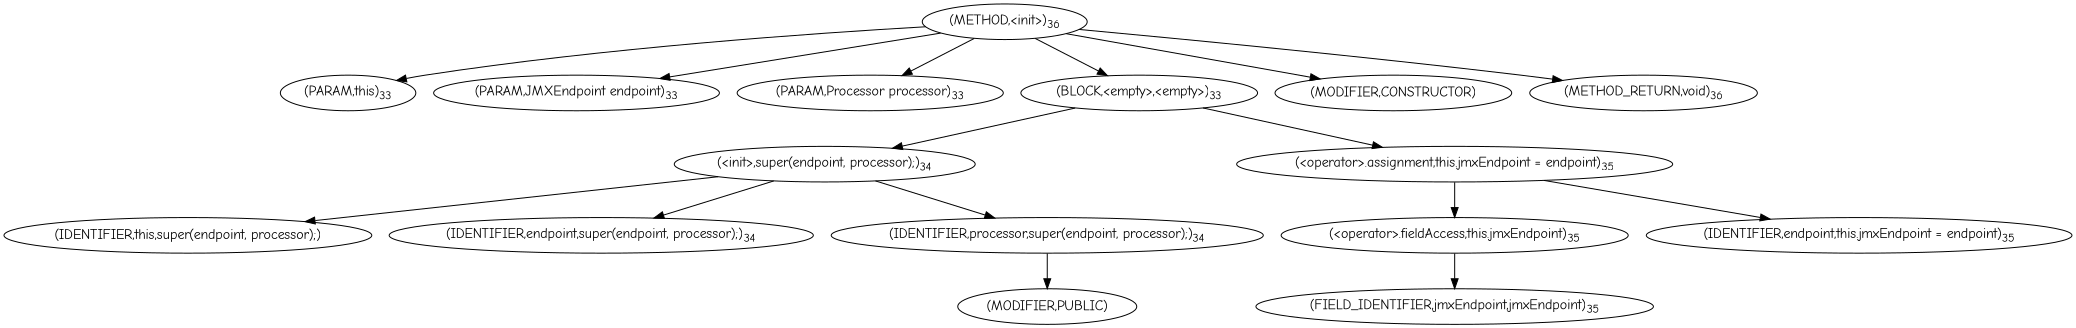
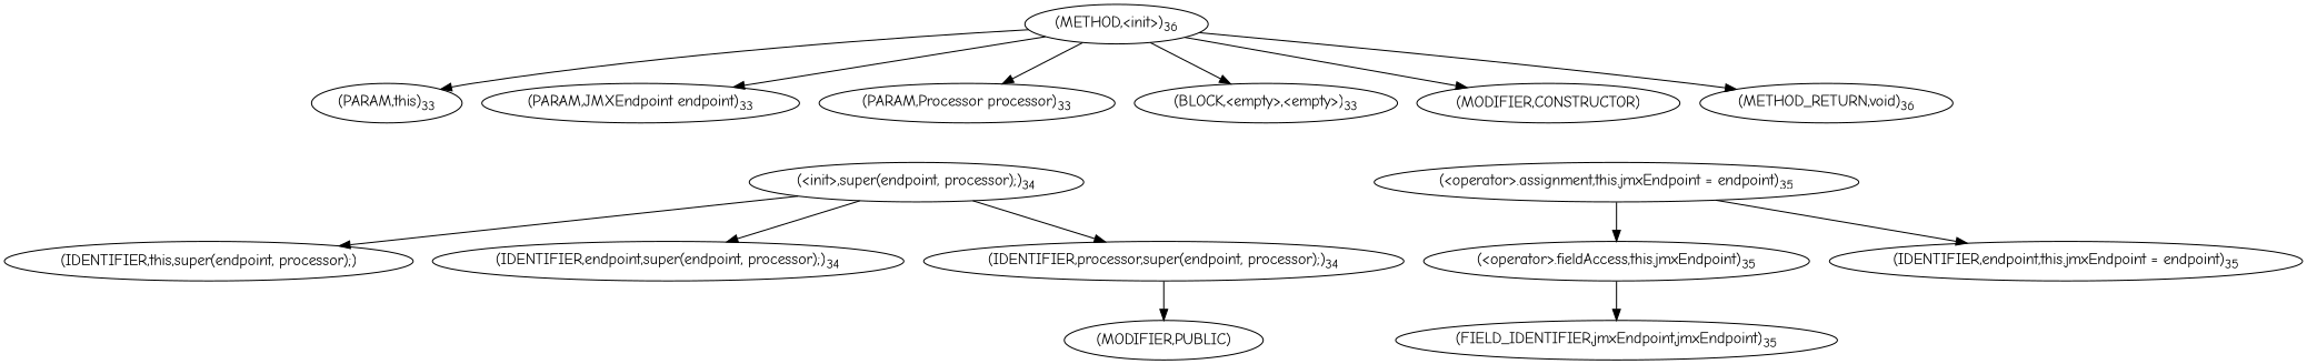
  digraph {
    fontname="Comic Neue"
    node [fontname="Comic Neue"]
    edge [fontname="Comic Neue"]
    n1 [label=<(METHOD,&lt;init&gt;)<SUB>36</SUB>>]
    n2 [label=<(PARAM,this)<SUB>33</SUB>>]
    n3 [label=<(PARAM,JMXEndpoint endpoint)<SUB>33</SUB>>]
    n4 [label=<(PARAM,Processor processor)<SUB>33</SUB>>]
    n5 [label=<(BLOCK,&lt;empty&gt;,&lt;empty&gt;)<SUB>33</SUB>>]
    n6 [label=<(MODIFIER,CONSTRUCTOR)>]
    n7 [label=<(METHOD_RETURN,void)<SUB>36</SUB>>]
    n8 [label=<(&lt;init&gt;,super(endpoint, processor);)<SUB>34</SUB>>]
    n9 [label=<(&lt;operator&gt;.assignment,this.jmxEndpoint = endpoint)<SUB>35</SUB>>]
    n10 [label=<(MODIFIER,PUBLIC)>]
    n11 [label=<(IDENTIFIER,this,super(endpoint, processor);)>]
    n12 [label=<(IDENTIFIER,endpoint,super(endpoint, processor);)<SUB>34</SUB>>]
    n13 [label=<(IDENTIFIER,processor,super(endpoint, processor);)<SUB>34</SUB>>]
    n14 [label=<(&lt;operator&gt;.fieldAccess,this.jmxEndpoint)<SUB>35</SUB>>]
    n15 [label=<(IDENTIFIER,endpoint,this.jmxEndpoint = endpoint)<SUB>35</SUB>>]
    n16 [label=<(FIELD_IDENTIFIER,jmxEndpoint,jmxEndpoint)<SUB>35</SUB>>]
    n1 -> n2
    n1 -> n3
    n1 -> n4
    n1 -> n5
    n1 -> n6
    n1 -> n7
-   n5 -> n8
-   n5 -> n9
    n8 -> n11
    n8 -> n12
    n8 -> n13
    n9 -> n14
    n9 -> n15
    n13 -> n10
    n14 -> n16
  }
